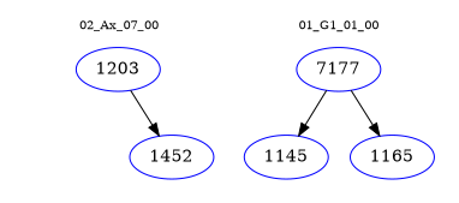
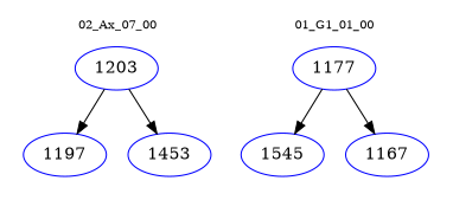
  digraph {
    node [color=blue]
    edge [color=black]
    n1 [label=1203]
-   n3 [label=1452]
-   n4 [label=7177]
-   n5 [label=1145]
-   n6 [label=1165]
+   n2 [label=1197]
+   n3 [label=1453]
+   n4 [label=1177]
+   n5 [label=1545]
+   n6 [label=1167]
    subgraph cluster_1 {
      color=white
      fontsize=10
      label="02_Ax_07_00"
      n1
+     n2
      n3
    }
    subgraph cluster_2 {
      color=white
      fontsize=10
      label="01_G1_01_00"
      n4
      n5
      n6
    }
+   n1 -> n2
    n1 -> n3
    n4 -> n5
    n4 -> n6
  }
